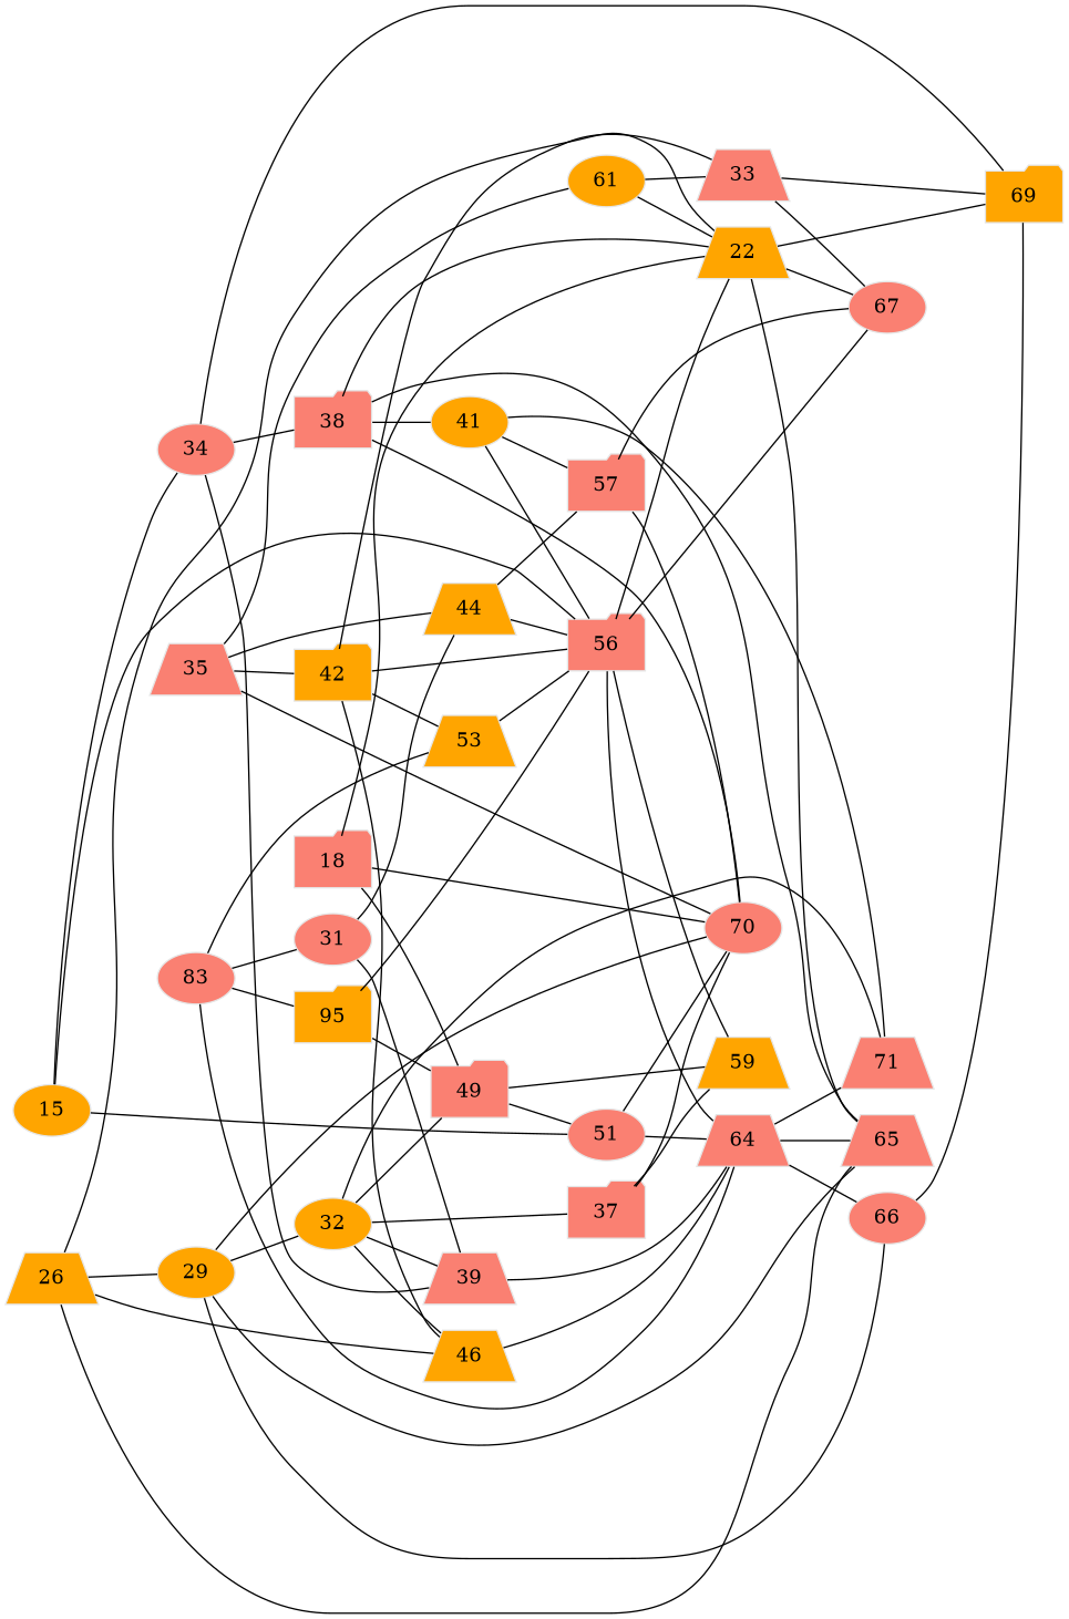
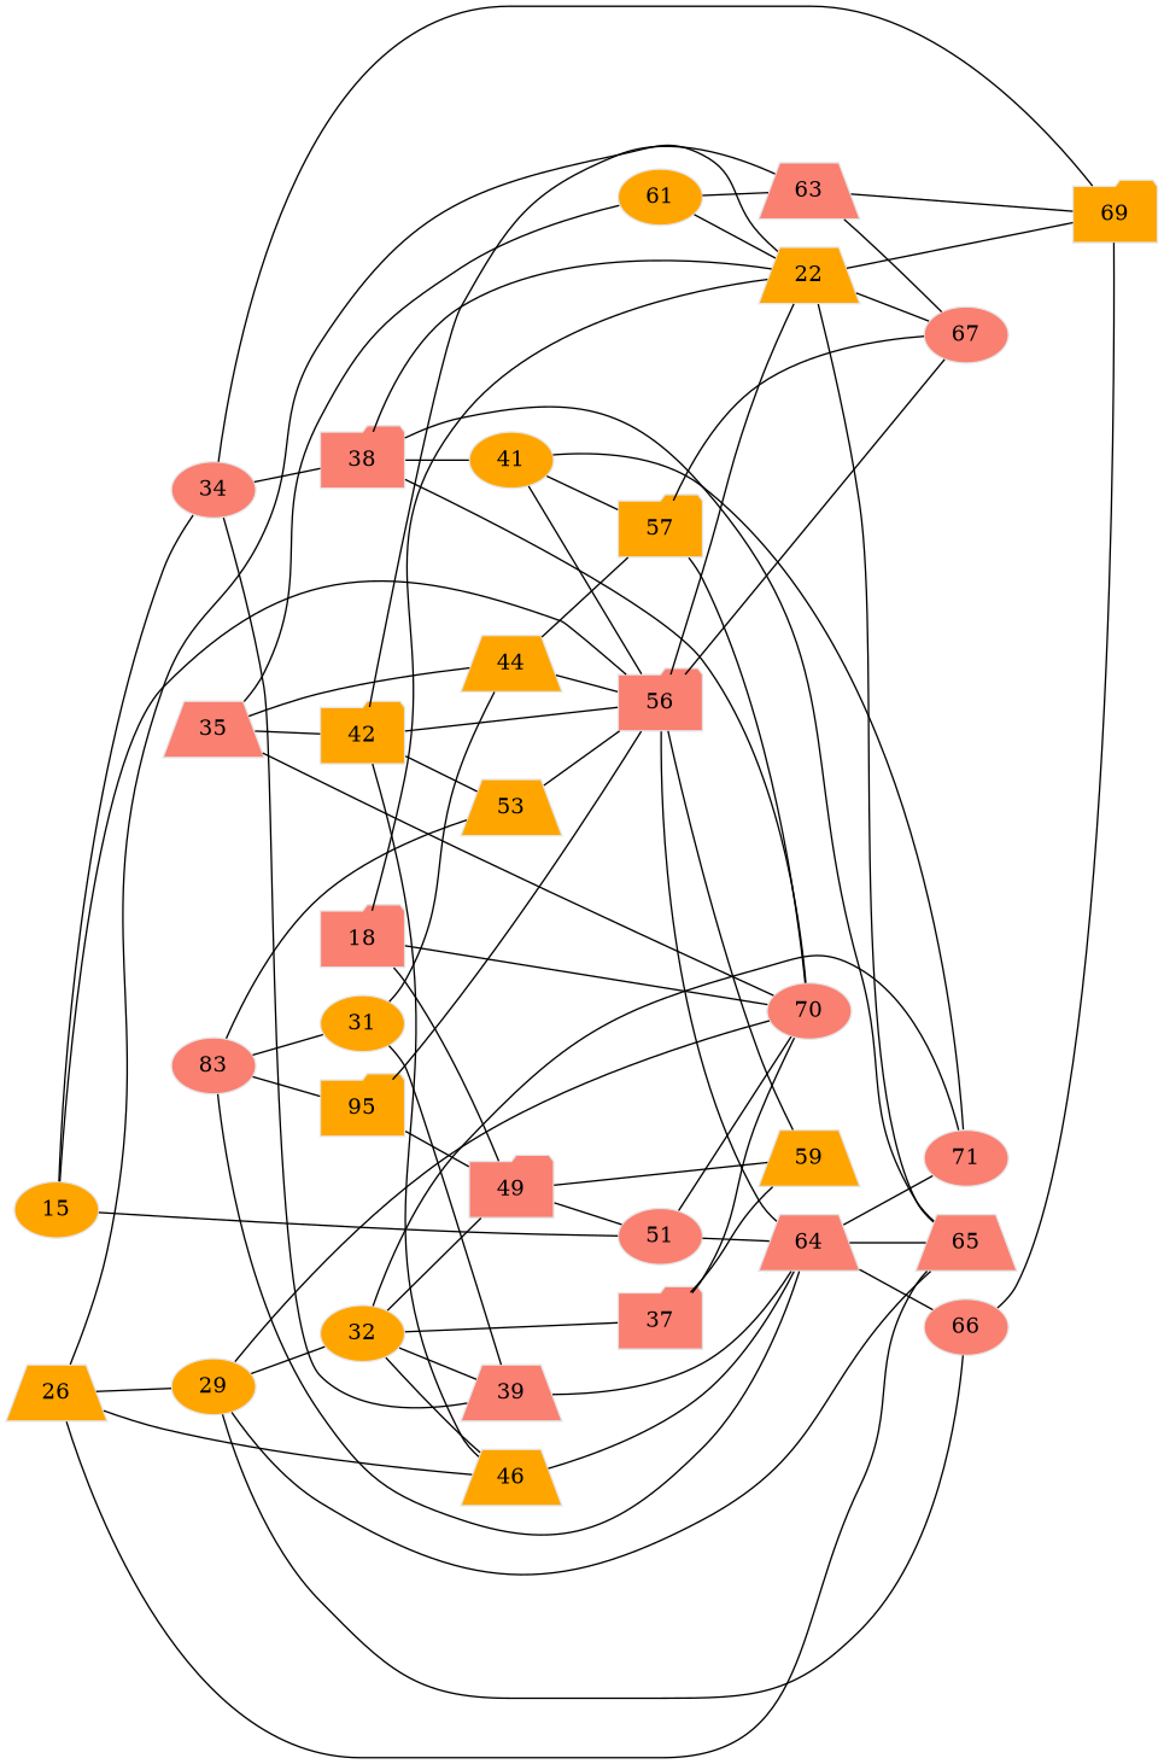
  graph {
    rankdir=LR
    node [color=gray90 fillcolor=salmon shape=ellipse style=filled]
    15 [fillcolor=orange]
    34
    51 [super="+8"]
    56 [shape=folder super="+48"]
    39 [shape=trapezium]
    38 [shape=folder super="+10"]
    69 [fillcolor=orange shape=folder]
    70 [super="+68"]
    64 [shape=trapezium super="+22+55"]
    n10 [fillcolor=orange label=22 shape=trapezium super="+50"]
    59 [fillcolor=orange shape=trapezium super="+43"]
    67 [super="+33"]
    18 [shape=folder super="+6"]
    49 [shape=folder super="+1+36"]
    65 [shape=trapezium super="+60"]
    n16 [label=83]
-   31
+   31 [fillcolor=orange]
    n18 [fillcolor=orange label=95 shape=folder super="+37"]
    53 [fillcolor=orange shape=trapezium]
    44 [fillcolor=orange shape=trapezium super="+25"]
    66
-   71 [shape=trapezium super="+21"]
+   71 [super="+21"]
    29 [fillcolor=orange super="+27"]
    32 [fillcolor=orange super="+5+28"]
    26 [fillcolor=orange shape=trapezium]
    46 [fillcolor=orange shape=trapezium]
    n27 [label=37 shape=folder]
-   57 [shape=folder super="+7"]
+   57 [fillcolor=orange shape=folder super="+7"]
    41 [fillcolor=orange super="+16"]
    42 [fillcolor=orange shape=folder super="+9"]
-   63 [shape=trapezium label=33]
+   63 [shape=trapezium]
    35 [shape=trapezium]
    61 [fillcolor=orange]
    15 -- 34
    15 -- 51 [weight=2]
    15 -- 56
    34 -- 39
    34 -- 38
    34 -- 69
    51 -- 70
    51 -- 64 [weight=2]
    56 -- 64 [weight=2]
    56 -- n10 [weight=3]
    56 -- 59
    56 -- 67
    39 -- 64
    38 -- 70
    38 -- n10
    38 -- 65
    38 -- 41 [weight=2]
    64 -- 65 [weight=2]
    64 -- 66 [weight=2]
    64 -- 71 [weight=3]
    n10 -- 69
    n10 -- 67 [weight=2]
    n10 -- 65
    18 -- 70
    18 -- n10 [weight=2]
    18 -- 49
    49 -- 51
    49 -- 59 [weight=2]
    n16 -- 64
    n16 -- 31
    n16 -- n18
    n16 -- 53
    31 -- 39
    31 -- 44 [weight=2]
    n18 -- 56 [weight=3]
    n18 -- 49 [weight=2]
    53 -- 56
    44 -- 56 [weight=2]
    44 -- 57
    66 -- 69
    29 -- 70
    29 -- 65
    29 -- 66
    29 -- 32 [weight=2]
    32 -- 39
    32 -- 49 [weight=2]
    32 -- 71
    32 -- 46
    32 -- n27
    26 -- n10
    26 -- 65
    26 -- 29
    26 -- 46
    46 -- 64
    n27 -- 70
    n27 -- 59 [weight=2]
    57 -- 70
    57 -- 67 [weight=2]
    41 -- 56
    41 -- 71
    41 -- 57 [weight=2]
    42 -- 56
    42 -- 53 [weight=2]
    42 -- 46
    42 -- 63
    63 -- 69
    63 -- 67
    35 -- 70
    35 -- 44
    35 -- 42
    35 -- 61
    61 -- n10
    61 -- 63
  }
